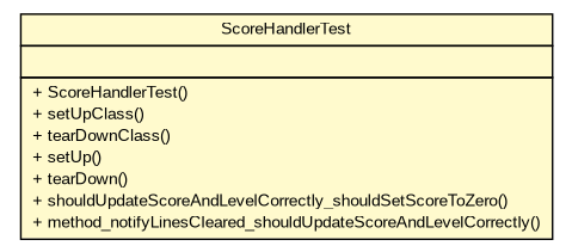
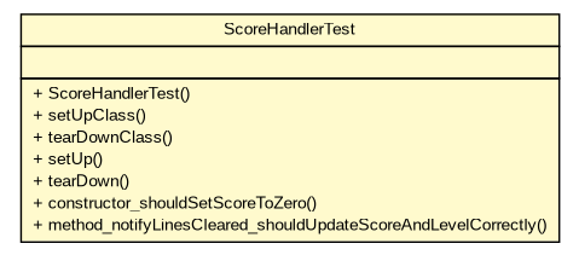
  digraph {
    nodesep=0.25
    ranksep=0.5
-   n1 [fontcolor=black fontname=arial fontsize=10.0 label=<<table title="com.github.tilastokeskus.matertis.core.ScoreHandlerTest" border="0" cellborder="1" cellspacing="0" cellpadding="2" port="p" bgcolor="lemonChiffon" href="./ScoreHandlerTest.html"> 		<tr><td><table border="0" cellspacing="0" cellpadding="1"> <tr><td align="center" balign="center"> ScoreHandlerTest </td></tr> 		</table></td></tr> 		<tr><td><table border="0" cellspacing="0" cellpadding="1"> <tr><td align="left" balign="left">  </td></tr> 		</table></td></tr> 		<tr><td><table border="0" cellspacing="0" cellpadding="1"> <tr><td align="left" balign="left"> + ScoreHandlerTest() </td></tr> <tr><td align="left" balign="left"> + setUpClass() </td></tr> <tr><td align="left" balign="left"> + tearDownClass() </td></tr> <tr><td align="left" balign="left"> + setUp() </td></tr> <tr><td align="left" balign="left"> + tearDown() </td></tr> <tr><td align="left" balign="left"> + shouldUpdateScoreAndLevelCorrectly_shouldSetScoreToZero() </td></tr> <tr><td align="left" balign="left"> + method_notifyLinesCleared_shouldUpdateScoreAndLevelCorrectly() </td></tr> 		</table></td></tr> 		</table>> shape=plaintext]
+   n1 [fontcolor=black fontname=arial fontsize=10.0 label=<<table title="com.github.tilastokeskus.matertis.core.ScoreHandlerTest" border="0" cellborder="1" cellspacing="0" cellpadding="2" port="p" bgcolor="lemonChiffon" href="./ScoreHandlerTest.html"> 		<tr><td><table border="0" cellspacing="0" cellpadding="1"> <tr><td align="center" balign="center"> ScoreHandlerTest </td></tr> 		</table></td></tr> 		<tr><td><table border="0" cellspacing="0" cellpadding="1"> <tr><td align="left" balign="left">  </td></tr> 		</table></td></tr> 		<tr><td><table border="0" cellspacing="0" cellpadding="1"> <tr><td align="left" balign="left"> + ScoreHandlerTest() </td></tr> <tr><td align="left" balign="left"> + setUpClass() </td></tr> <tr><td align="left" balign="left"> + tearDownClass() </td></tr> <tr><td align="left" balign="left"> + setUp() </td></tr> <tr><td align="left" balign="left"> + tearDown() </td></tr> <tr><td align="left" balign="left"> + constructor_shouldSetScoreToZero() </td></tr> <tr><td align="left" balign="left"> + method_notifyLinesCleared_shouldUpdateScoreAndLevelCorrectly() </td></tr> 		</table></td></tr> 		</table>> shape=plaintext]
  }
